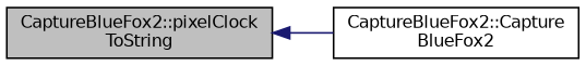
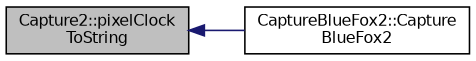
  digraph {
    rankdir=LR
    node [color=black fontname=Helvetica fontsize=10 shape=record style=filled]
-   n1 [fillcolor=grey75 fontcolor=black height=0.2 label="CaptureBlueFox2::pixelClock\lToString" width=0.4]
+   n1 [fillcolor=grey75 fontcolor=black height=0.2 label="Capture2::pixelClock\lToString" width=0.4]
    n2 [fillcolor=white height=0.2 label="CaptureBlueFox2::Capture\lBlueFox2" width=0.4]
    n1 -> n2 [color=midnightblue dir=back fontname=Helvetica fontsize=10 labelfontname=Helvetica labelfontsize=10 style=solid]
  }
